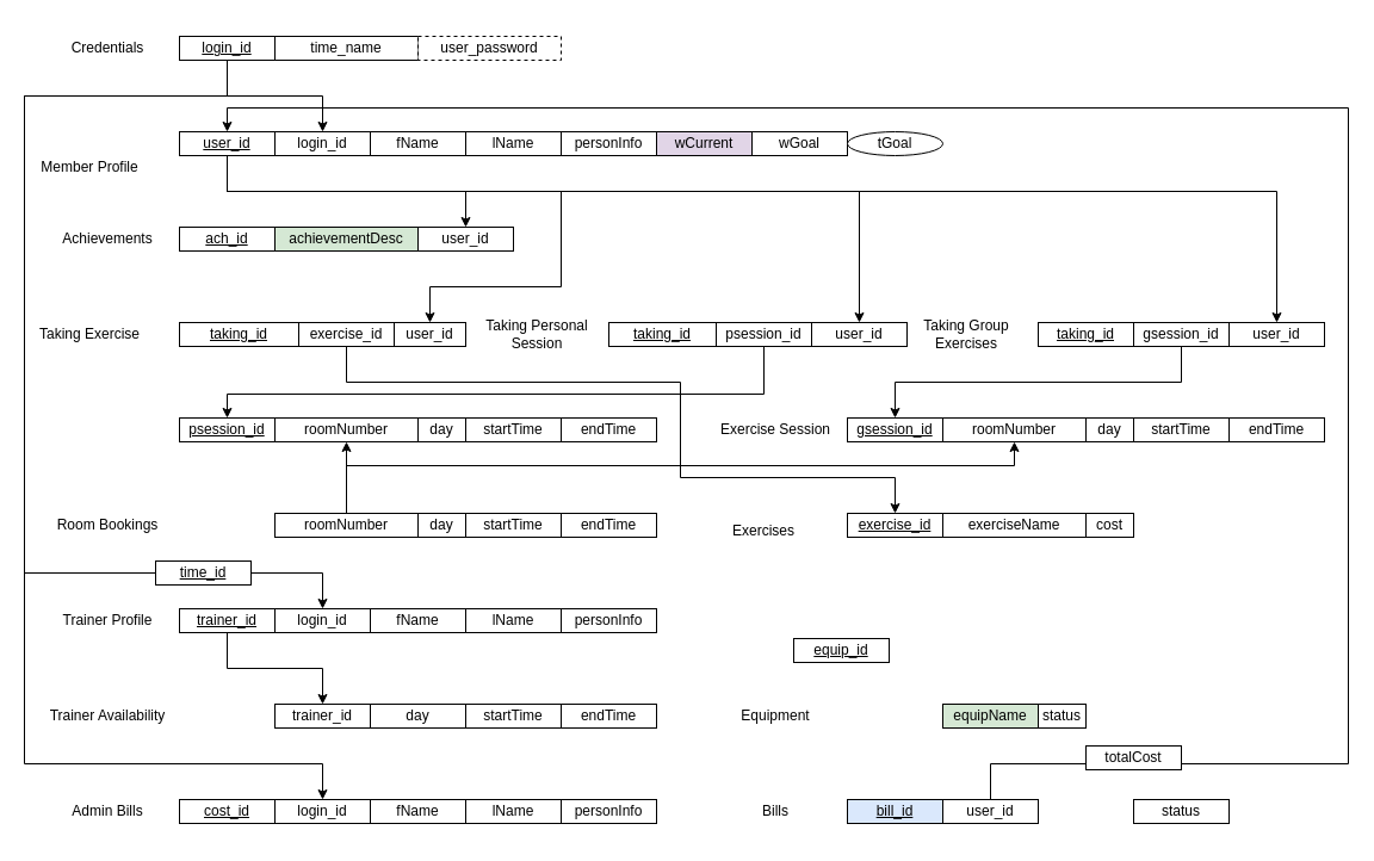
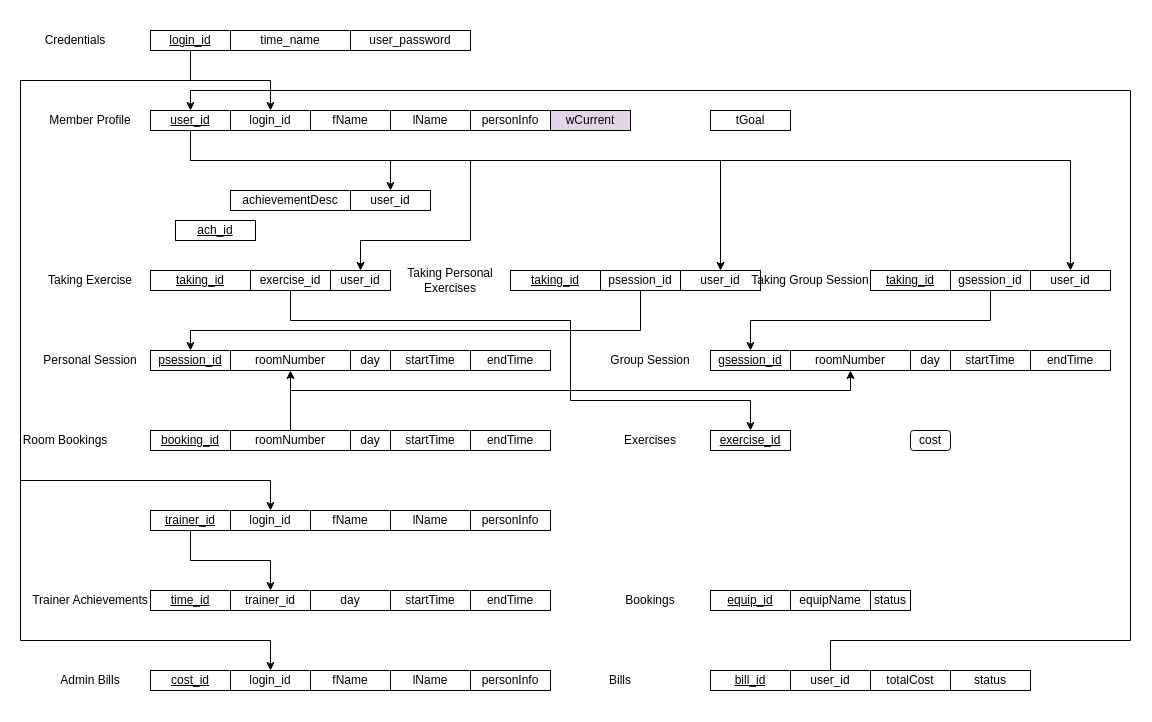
  <mxCell id="0" />
  <mxCell id="1" parent="0" />
  <mxCell id="2" style="edgeStyle=orthogonalEdgeStyle;rounded=0;orthogonalLoop=1;jettySize=auto;html=1;exitX=0.5;exitY=1;exitDx=0;exitDy=0;entryX=0.5;entryY=0;entryDx=0;entryDy=0;" parent="1" source="5" target="9" edge="1"><mxGeometry relative="1" as="geometry" /></mxCell>
  <mxCell id="3" style="edgeStyle=orthogonalEdgeStyle;rounded=0;orthogonalLoop=1;jettySize=auto;html=1;exitX=0.5;exitY=1;exitDx=0;exitDy=0;entryX=0.5;entryY=0;entryDx=0;entryDy=0;" parent="1" source="5" target="57" edge="1"><mxGeometry relative="1" as="geometry"><Array as="points"><mxPoint x="190" y="80" /><mxPoint x="20" y="80" /><mxPoint x="20" y="480" /><mxPoint x="270" y="480" /></Array></mxGeometry></mxCell>
  <mxCell id="4" style="edgeStyle=orthogonalEdgeStyle;rounded=0;orthogonalLoop=1;jettySize=auto;html=1;exitX=0.5;exitY=1;exitDx=0;exitDy=0;entryX=0.5;entryY=0;entryDx=0;entryDy=0;" parent="1" source="5" target="69" edge="1"><mxGeometry relative="1" as="geometry"><Array as="points"><mxPoint x="190" y="80" /><mxPoint x="20" y="80" /><mxPoint x="20" y="640" /><mxPoint x="270" y="640" /></Array></mxGeometry></mxCell>
  <mxCell id="5" value="login_id" style="rounded=0;whiteSpace=wrap;html=1;fontStyle=4" parent="1" vertex="1"><mxGeometry x="150" y="30" width="80" height="20" as="geometry" /></mxCell>
  <mxCell id="6" value="time_name" style="rounded=0;whiteSpace=wrap;html=1;fontStyle=0" parent="1" vertex="1"><mxGeometry x="230" y="30" width="120" height="20" as="geometry" /></mxCell>
- <mxCell id="7" value="user_password" style="rounded=0;whiteSpace=wrap;html=1;fontStyle=0;dashed=1;" parent="1" vertex="1"><mxGeometry x="350" y="30" width="120" height="20" as="geometry" /></mxCell>
- <mxCell id="8" value="Credentials" style="text;html=1;align=center;verticalAlign=middle;whiteSpace=wrap;rounded=0;" parent="1" vertex="1"><mxGeometry x="30" y="20" width="120" height="40" as="geometry" /></mxCell>
+ <mxCell id="7" value="user_password" style="rounded=0;whiteSpace=wrap;html=1;fontStyle=0" parent="1" vertex="1"><mxGeometry x="350" y="30" width="120" height="20" as="geometry" /></mxCell>
+ <mxCell id="8" value="Credentials" style="text;html=1;align=center;verticalAlign=middle;whiteSpace=wrap;rounded=0;" parent="1" vertex="1"><mxGeometry x="15" y="20" width="120" height="40" as="geometry" /></mxCell>
  <mxCell id="9" value="login_id" style="rounded=0;whiteSpace=wrap;html=1;fontStyle=0" parent="1" vertex="1"><mxGeometry x="230" y="110" width="80" height="20" as="geometry" /></mxCell>
  <mxCell id="10" style="edgeStyle=orthogonalEdgeStyle;rounded=0;orthogonalLoop=1;jettySize=auto;html=1;exitX=0.5;exitY=1;exitDx=0;exitDy=0;entryX=0.5;entryY=0;entryDx=0;entryDy=0;" parent="1" source="14" target="25" edge="1"><mxGeometry relative="1" as="geometry"><Array as="points"><mxPoint x="190" y="160" /><mxPoint x="470" y="160" /><mxPoint x="470" y="240" /><mxPoint x="360" y="240" /></Array></mxGeometry></mxCell>
  <mxCell id="11" style="edgeStyle=orthogonalEdgeStyle;rounded=0;orthogonalLoop=1;jettySize=auto;html=1;exitX=0.5;exitY=1;exitDx=0;exitDy=0;entryX=0.5;entryY=0;entryDx=0;entryDy=0;" parent="1" source="14" target="29" edge="1"><mxGeometry relative="1" as="geometry"><Array as="points"><mxPoint x="190" y="160" /><mxPoint x="720" y="160" /></Array></mxGeometry></mxCell>
  <mxCell id="12" style="edgeStyle=orthogonalEdgeStyle;rounded=0;orthogonalLoop=1;jettySize=auto;html=1;exitX=0.5;exitY=1;exitDx=0;exitDy=0;entryX=0.5;entryY=0;entryDx=0;entryDy=0;" parent="1" source="14" target="33" edge="1"><mxGeometry relative="1" as="geometry"><Array as="points"><mxPoint x="190" y="160" /><mxPoint x="1070" y="160" /></Array></mxGeometry></mxCell>
  <mxCell id="13" style="edgeStyle=orthogonalEdgeStyle;rounded=0;orthogonalLoop=1;jettySize=auto;html=1;exitX=0.5;exitY=1;exitDx=0;exitDy=0;entryX=0.5;entryY=0;entryDx=0;entryDy=0;" parent="1" source="14" target="22" edge="1"><mxGeometry relative="1" as="geometry" /></mxCell>
  <mxCell id="14" value="user_id" style="rounded=0;whiteSpace=wrap;html=1;fontStyle=4" parent="1" vertex="1"><mxGeometry x="150" y="110" width="80" height="20" as="geometry" /></mxCell>
  <mxCell id="15" value="fName" style="rounded=0;whiteSpace=wrap;html=1;fontStyle=0" parent="1" vertex="1"><mxGeometry x="310" y="110" width="80" height="20" as="geometry" /></mxCell>
- <mxCell id="16" value="Member Profile" style="text;html=1;align=center;verticalAlign=middle;whiteSpace=wrap;rounded=0;" parent="1" vertex="1"><mxGeometry x="15" y="120" width="120" height="40" as="geometry" /></mxCell>
+ <mxCell id="16" value="Member Profile" style="text;html=1;align=center;verticalAlign=middle;whiteSpace=wrap;rounded=0;" parent="1" vertex="1"><mxGeometry x="30" y="100" width="120" height="40" as="geometry" /></mxCell>
  <mxCell id="17" value="lName" style="rounded=0;whiteSpace=wrap;html=1;fontStyle=0" parent="1" vertex="1"><mxGeometry x="390" y="110" width="80" height="20" as="geometry" /></mxCell>
  <mxCell id="18" value="personInfo" style="rounded=0;whiteSpace=wrap;html=1;fontStyle=0" parent="1" vertex="1"><mxGeometry x="470" y="110" width="80" height="20" as="geometry" /></mxCell>
  <mxCell id="19" value="wCurrent" style="rounded=0;whiteSpace=wrap;html=1;fontStyle=0;fillColor=#e1d5e7;" parent="1" vertex="1"><mxGeometry x="550" y="110" width="80" height="20" as="geometry" /></mxCell>
- <mxCell id="20" value="wGoal" style="rounded=0;whiteSpace=wrap;html=1;fontStyle=0" parent="1" vertex="1"><mxGeometry x="630" y="110" width="80" height="20" as="geometry" /></mxCell>
- <mxCell id="21" value="tGoal" style="ellipse;whiteSpace=wrap;html=1;fontStyle=0;" parent="1" vertex="1"><mxGeometry x="710" y="110" width="80" height="20" as="geometry" /></mxCell>
+ <mxCell id="21" value="tGoal" style="rounded=0;whiteSpace=wrap;html=1;fontStyle=0" parent="1" vertex="1"><mxGeometry x="710" y="110" width="80" height="20" as="geometry" /></mxCell>
  <mxCell id="22" value="user_id" style="rounded=0;whiteSpace=wrap;html=1;fontStyle=0" parent="1" vertex="1"><mxGeometry x="350" y="190" width="80" height="20" as="geometry" /></mxCell>
- <mxCell id="23" value="achievementDesc" style="rounded=0;whiteSpace=wrap;html=1;fontStyle=0;fillColor=#d5e8d4;" parent="1" vertex="1"><mxGeometry x="230" y="190" width="120" height="20" as="geometry" /></mxCell>
- <mxCell id="24" value="Achievements" style="text;html=1;align=center;verticalAlign=middle;whiteSpace=wrap;rounded=0;" parent="1" vertex="1"><mxGeometry x="30" y="180" width="120" height="40" as="geometry" /></mxCell>
+ <mxCell id="23" value="achievementDesc" style="rounded=0;whiteSpace=wrap;html=1;fontStyle=0" parent="1" vertex="1"><mxGeometry x="230" y="190" width="120" height="20" as="geometry" /></mxCell>
  <mxCell id="25" value="user_id" style="rounded=0;whiteSpace=wrap;html=1;fontStyle=0" parent="1" vertex="1"><mxGeometry x="330" y="270" width="60" height="20" as="geometry" /></mxCell>
  <mxCell id="26" style="edgeStyle=orthogonalEdgeStyle;rounded=0;orthogonalLoop=1;jettySize=auto;html=1;exitX=0.5;exitY=1;exitDx=0;exitDy=0;entryX=0.5;entryY=0;entryDx=0;entryDy=0;" parent="1" source="27" target="76" edge="1"><mxGeometry relative="1" as="geometry"><Array as="points"><mxPoint x="290" y="320" /><mxPoint x="570" y="320" /><mxPoint x="570" y="400" /><mxPoint x="750" y="400" /></Array></mxGeometry></mxCell>
  <mxCell id="27" value="exercise_id" style="rounded=0;whiteSpace=wrap;html=1;fontStyle=0" parent="1" vertex="1"><mxGeometry x="250" y="270" width="80" height="20" as="geometry" /></mxCell>
- <mxCell id="28" value="Taking Exercise" style="text;html=1;align=center;verticalAlign=middle;whiteSpace=wrap;rounded=0;" parent="1" vertex="1"><mxGeometry x="15" y="260" width="120" height="40" as="geometry" /></mxCell>
+ <mxCell id="28" value="Taking Exercise" style="text;html=1;align=center;verticalAlign=middle;whiteSpace=wrap;rounded=0;" parent="1" vertex="1"><mxGeometry x="30" y="260" width="120" height="40" as="geometry" /></mxCell>
  <mxCell id="29" value="user_id" style="rounded=0;whiteSpace=wrap;html=1;fontStyle=0" parent="1" vertex="1"><mxGeometry x="680" y="270" width="80" height="20" as="geometry" /></mxCell>
  <mxCell id="30" style="edgeStyle=orthogonalEdgeStyle;rounded=0;orthogonalLoop=1;jettySize=auto;html=1;exitX=0.5;exitY=1;exitDx=0;exitDy=0;entryX=0.5;entryY=0;entryDx=0;entryDy=0;" parent="1" source="31" target="37" edge="1"><mxGeometry relative="1" as="geometry"><Array as="points"><mxPoint x="640" y="330" /><mxPoint x="190" y="330" /></Array></mxGeometry></mxCell>
  <mxCell id="31" value="psession_id" style="rounded=0;whiteSpace=wrap;html=1;fontStyle=0" parent="1" vertex="1"><mxGeometry x="600" y="270" width="80" height="20" as="geometry" /></mxCell>
- <mxCell id="32" value="Taking Personal Session" style="text;html=1;align=center;verticalAlign=middle;whiteSpace=wrap;rounded=0;" parent="1" vertex="1"><mxGeometry x="390" y="260" width="120" height="40" as="geometry" /></mxCell>
+ <mxCell id="32" value="Taking Personal Exercises" style="text;html=1;align=center;verticalAlign=middle;whiteSpace=wrap;rounded=0;" parent="1" vertex="1"><mxGeometry x="390" y="260" width="120" height="40" as="geometry" /></mxCell>
  <mxCell id="33" value="user_id" style="rounded=0;whiteSpace=wrap;html=1;fontStyle=0" parent="1" vertex="1"><mxGeometry x="1030" y="270" width="80" height="20" as="geometry" /></mxCell>
  <mxCell id="34" style="edgeStyle=orthogonalEdgeStyle;rounded=0;orthogonalLoop=1;jettySize=auto;html=1;exitX=0.5;exitY=1;exitDx=0;exitDy=0;entryX=0.5;entryY=0;entryDx=0;entryDy=0;" parent="1" source="35" target="43" edge="1"><mxGeometry relative="1" as="geometry" /></mxCell>
  <mxCell id="35" value="gsession_id" style="rounded=0;whiteSpace=wrap;html=1;fontStyle=0" parent="1" vertex="1"><mxGeometry x="950" y="270" width="80" height="20" as="geometry" /></mxCell>
- <mxCell id="36" value="Taking Group Exercises" style="text;html=1;align=center;verticalAlign=middle;whiteSpace=wrap;rounded=0;" parent="1" vertex="1"><mxGeometry x="750" y="260" width="120" height="40" as="geometry" /></mxCell>
+ <mxCell id="36" value="Taking Group Session" style="text;html=1;align=center;verticalAlign=middle;whiteSpace=wrap;rounded=0;" parent="1" vertex="1"><mxGeometry x="750" y="260" width="120" height="40" as="geometry" /></mxCell>
  <mxCell id="37" value="psession_id" style="rounded=0;whiteSpace=wrap;html=1;fontStyle=4" parent="1" vertex="1"><mxGeometry x="150" y="350" width="80" height="20" as="geometry" /></mxCell>
  <mxCell id="38" value="roomNumber" style="rounded=0;whiteSpace=wrap;html=1;fontStyle=0" parent="1" vertex="1"><mxGeometry x="230" y="350" width="120" height="20" as="geometry" /></mxCell>
+ <mxCell id="39" value="Personal Session" style="text;html=1;align=center;verticalAlign=middle;whiteSpace=wrap;rounded=0;" parent="1" vertex="1"><mxGeometry x="30" y="340" width="120" height="40" as="geometry" /></mxCell>
  <mxCell id="40" value="day" style="rounded=0;whiteSpace=wrap;html=1;fontStyle=0" parent="1" vertex="1"><mxGeometry x="350" y="350" width="40" height="20" as="geometry" /></mxCell>
  <mxCell id="41" value="startTime" style="rounded=0;whiteSpace=wrap;html=1;fontStyle=0" parent="1" vertex="1"><mxGeometry x="390" y="350" width="80" height="20" as="geometry" /></mxCell>
  <mxCell id="42" value="endTime" style="rounded=0;whiteSpace=wrap;html=1;fontStyle=0" parent="1" vertex="1"><mxGeometry x="470" y="350" width="80" height="20" as="geometry" /></mxCell>
  <mxCell id="43" value="gsession_id" style="rounded=0;whiteSpace=wrap;html=1;fontStyle=4" parent="1" vertex="1"><mxGeometry x="710" y="350" width="80" height="20" as="geometry" /></mxCell>
  <mxCell id="44" value="roomNumber" style="rounded=0;whiteSpace=wrap;html=1;fontStyle=0" parent="1" vertex="1"><mxGeometry x="790" y="350" width="120" height="20" as="geometry" /></mxCell>
- <mxCell id="45" value="Exercise Session" style="text;html=1;align=center;verticalAlign=middle;whiteSpace=wrap;rounded=0;" parent="1" vertex="1"><mxGeometry x="590" y="340" width="120" height="40" as="geometry" /></mxCell>
+ <mxCell id="45" value="Group Session" style="text;html=1;align=center;verticalAlign=middle;whiteSpace=wrap;rounded=0;" parent="1" vertex="1"><mxGeometry x="590" y="340" width="120" height="40" as="geometry" /></mxCell>
  <mxCell id="46" value="day" style="rounded=0;whiteSpace=wrap;html=1;fontStyle=0" parent="1" vertex="1"><mxGeometry x="910" y="350" width="40" height="20" as="geometry" /></mxCell>
  <mxCell id="47" value="startTime" style="rounded=0;whiteSpace=wrap;html=1;fontStyle=0" parent="1" vertex="1"><mxGeometry x="950" y="350" width="80" height="20" as="geometry" /></mxCell>
  <mxCell id="48" value="endTime" style="rounded=0;whiteSpace=wrap;html=1;fontStyle=0" parent="1" vertex="1"><mxGeometry x="1030" y="350" width="80" height="20" as="geometry" /></mxCell>
+ <mxCell id="49" value="booking_id" style="rounded=0;whiteSpace=wrap;html=1;fontStyle=4" parent="1" vertex="1"><mxGeometry x="150" y="430" width="80" height="20" as="geometry" /></mxCell>
  <mxCell id="50" style="edgeStyle=orthogonalEdgeStyle;rounded=0;orthogonalLoop=1;jettySize=auto;html=1;exitX=0.5;exitY=0;exitDx=0;exitDy=0;entryX=0.5;entryY=1;entryDx=0;entryDy=0;" parent="1" source="52" target="38" edge="1"><mxGeometry relative="1" as="geometry" /></mxCell>
  <mxCell id="51" style="edgeStyle=orthogonalEdgeStyle;rounded=0;orthogonalLoop=1;jettySize=auto;html=1;exitX=0.5;exitY=0;exitDx=0;exitDy=0;entryX=0.5;entryY=1;entryDx=0;entryDy=0;" parent="1" source="52" target="44" edge="1"><mxGeometry relative="1" as="geometry"><Array as="points"><mxPoint x="290" y="390" /><mxPoint x="850" y="390" /></Array></mxGeometry></mxCell>
  <mxCell id="52" value="roomNumber" style="rounded=0;whiteSpace=wrap;html=1;fontStyle=0" parent="1" vertex="1"><mxGeometry x="230" y="430" width="120" height="20" as="geometry" /></mxCell>
- <mxCell id="53" value="Room Bookings" style="text;html=1;align=center;verticalAlign=middle;whiteSpace=wrap;rounded=0;" parent="1" vertex="1"><mxGeometry x="30" y="420" width="120" height="40" as="geometry" /></mxCell>
+ <mxCell id="53" value="Room Bookings" style="text;html=1;align=center;verticalAlign=middle;whiteSpace=wrap;rounded=0;" parent="1" vertex="1"><mxGeometry x="5" y="420" width="120" height="40" as="geometry" /></mxCell>
  <mxCell id="54" value="day" style="rounded=0;whiteSpace=wrap;html=1;fontStyle=0" parent="1" vertex="1"><mxGeometry x="350" y="430" width="40" height="20" as="geometry" /></mxCell>
  <mxCell id="55" value="startTime" style="rounded=0;whiteSpace=wrap;html=1;fontStyle=0" parent="1" vertex="1"><mxGeometry x="390" y="430" width="80" height="20" as="geometry" /></mxCell>
  <mxCell id="56" value="endTime" style="rounded=0;whiteSpace=wrap;html=1;fontStyle=0" parent="1" vertex="1"><mxGeometry x="470" y="430" width="80" height="20" as="geometry" /></mxCell>
  <mxCell id="57" value="login_id" style="rounded=0;whiteSpace=wrap;html=1;fontStyle=0" parent="1" vertex="1"><mxGeometry x="230" y="510" width="80" height="20" as="geometry" /></mxCell>
  <mxCell id="58" style="edgeStyle=orthogonalEdgeStyle;rounded=0;orthogonalLoop=1;jettySize=auto;html=1;exitX=0.5;exitY=1;exitDx=0;exitDy=0;entryX=0.5;entryY=0;entryDx=0;entryDy=0;" parent="1" source="59" target="65" edge="1"><mxGeometry relative="1" as="geometry" /></mxCell>
  <mxCell id="59" value="trainer_id" style="rounded=0;whiteSpace=wrap;html=1;fontStyle=4" parent="1" vertex="1"><mxGeometry x="150" y="510" width="80" height="20" as="geometry" /></mxCell>
- <mxCell id="60" value="Trainer Profile" style="text;html=1;align=center;verticalAlign=middle;whiteSpace=wrap;rounded=0;" parent="1" vertex="1"><mxGeometry x="30" y="500" width="120" height="40" as="geometry" /></mxCell>
  <mxCell id="61" value="fName" style="rounded=0;whiteSpace=wrap;html=1;fontStyle=0" parent="1" vertex="1"><mxGeometry x="310" y="510" width="80" height="20" as="geometry" /></mxCell>
  <mxCell id="62" value="lName" style="rounded=0;whiteSpace=wrap;html=1;fontStyle=0" parent="1" vertex="1"><mxGeometry x="390" y="510" width="80" height="20" as="geometry" /></mxCell>
  <mxCell id="63" value="personInfo" style="rounded=0;whiteSpace=wrap;html=1;fontStyle=0" parent="1" vertex="1"><mxGeometry x="470" y="510" width="80" height="20" as="geometry" /></mxCell>
  <mxCell id="64" value="day" style="rounded=0;whiteSpace=wrap;html=1;fontStyle=0" parent="1" vertex="1"><mxGeometry x="310" y="590" width="80" height="20" as="geometry" /></mxCell>
  <mxCell id="65" value="trainer_id" style="rounded=0;whiteSpace=wrap;html=1;fontStyle=0" parent="1" vertex="1"><mxGeometry x="230" y="590" width="80" height="20" as="geometry" /></mxCell>
- <mxCell id="66" value="Trainer Availability" style="text;html=1;align=center;verticalAlign=middle;whiteSpace=wrap;rounded=0;" parent="1" vertex="1"><mxGeometry x="30" y="580" width="120" height="40" as="geometry" /></mxCell>
+ <mxCell id="66" value="Trainer Achievements" style="text;html=1;align=center;verticalAlign=middle;whiteSpace=wrap;rounded=0;" parent="1" vertex="1"><mxGeometry x="30" y="580" width="120" height="40" as="geometry" /></mxCell>
  <mxCell id="67" value="startTime" style="rounded=0;whiteSpace=wrap;html=1;fontStyle=0" parent="1" vertex="1"><mxGeometry x="390" y="590" width="80" height="20" as="geometry" /></mxCell>
  <mxCell id="68" value="endTime" style="rounded=0;whiteSpace=wrap;html=1;fontStyle=0" parent="1" vertex="1"><mxGeometry x="470" y="590" width="80" height="20" as="geometry" /></mxCell>
  <mxCell id="69" value="login_id" style="rounded=0;whiteSpace=wrap;html=1;fontStyle=0" parent="1" vertex="1"><mxGeometry x="230" y="670" width="80" height="20" as="geometry" /></mxCell>
  <mxCell id="70" value="cost_id" style="rounded=0;whiteSpace=wrap;html=1;fontStyle=4" parent="1" vertex="1"><mxGeometry x="150" y="670" width="80" height="20" as="geometry" /></mxCell>
  <mxCell id="71" value="Admin Bills" style="text;html=1;align=center;verticalAlign=middle;whiteSpace=wrap;rounded=0;" parent="1" vertex="1"><mxGeometry x="30" y="660" width="120" height="40" as="geometry" /></mxCell>
  <mxCell id="72" value="fName" style="rounded=0;whiteSpace=wrap;html=1;fontStyle=0" parent="1" vertex="1"><mxGeometry x="310" y="670" width="80" height="20" as="geometry" /></mxCell>
  <mxCell id="73" value="lName" style="rounded=0;whiteSpace=wrap;html=1;fontStyle=0" parent="1" vertex="1"><mxGeometry x="390" y="670" width="80" height="20" as="geometry" /></mxCell>
  <mxCell id="74" value="personInfo" style="rounded=0;whiteSpace=wrap;html=1;fontStyle=0" parent="1" vertex="1"><mxGeometry x="470" y="670" width="80" height="20" as="geometry" /></mxCell>
- <mxCell id="75" value="exerciseName" style="rounded=0;whiteSpace=wrap;html=1;fontStyle=0" parent="1" vertex="1"><mxGeometry x="790" y="430" width="120" height="20" as="geometry" /></mxCell>
  <mxCell id="76" value="exercise_id" style="rounded=0;whiteSpace=wrap;html=1;fontStyle=4" parent="1" vertex="1"><mxGeometry x="710" y="430" width="80" height="20" as="geometry" /></mxCell>
- <mxCell id="77" value="Exercises" style="text;html=1;align=center;verticalAlign=middle;whiteSpace=wrap;rounded=0;" parent="1" vertex="1"><mxGeometry x="580" y="425" width="120" height="40" as="geometry" /></mxCell>
- <mxCell id="78" value="cost" style="rounded=0;whiteSpace=wrap;html=1;fontStyle=0" parent="1" vertex="1"><mxGeometry x="910" y="430" width="40" height="20" as="geometry" /></mxCell>
- <mxCell id="79" value="equipName" style="rounded=0;whiteSpace=wrap;html=1;fontStyle=0;fillColor=#d5e8d4;" parent="1" vertex="1"><mxGeometry x="790" y="590" width="80" height="20" as="geometry" /></mxCell>
- <mxCell id="80" value="equip_id" style="rounded=0;whiteSpace=wrap;html=1;fontStyle=4" parent="1" vertex="1"><mxGeometry x="665" y="535" width="80" height="20" as="geometry" /></mxCell>
- <mxCell id="81" value="Equipment" style="text;html=1;align=center;verticalAlign=middle;whiteSpace=wrap;rounded=0;" parent="1" vertex="1"><mxGeometry x="590" y="580" width="120" height="40" as="geometry" /></mxCell>
+ <mxCell id="77" value="Exercises" style="text;html=1;align=center;verticalAlign=middle;whiteSpace=wrap;rounded=0;" parent="1" vertex="1"><mxGeometry x="590" y="420" width="120" height="40" as="geometry" /></mxCell>
+ <mxCell id="78" value="cost" style="whiteSpace=wrap;html=1;fontStyle=0;rounded=1;" parent="1" vertex="1"><mxGeometry x="910" y="430" width="40" height="20" as="geometry" /></mxCell>
+ <mxCell id="79" value="equipName" style="rounded=0;whiteSpace=wrap;html=1;fontStyle=0" parent="1" vertex="1"><mxGeometry x="790" y="590" width="80" height="20" as="geometry" /></mxCell>
+ <mxCell id="80" value="equip_id" style="rounded=0;whiteSpace=wrap;html=1;fontStyle=4" parent="1" vertex="1"><mxGeometry x="710" y="590" width="80" height="20" as="geometry" /></mxCell>
+ <mxCell id="81" value="Bookings" style="text;html=1;align=center;verticalAlign=middle;whiteSpace=wrap;rounded=0;" parent="1" vertex="1"><mxGeometry x="590" y="580" width="120" height="40" as="geometry" /></mxCell>
  <mxCell id="82" value="status" style="rounded=0;whiteSpace=wrap;html=1;fontStyle=0" parent="1" vertex="1"><mxGeometry x="870" y="590" width="40" height="20" as="geometry" /></mxCell>
  <mxCell id="83" style="edgeStyle=orthogonalEdgeStyle;rounded=0;orthogonalLoop=1;jettySize=auto;html=1;exitX=0.5;exitY=0;exitDx=0;exitDy=0;entryX=0.5;entryY=0;entryDx=0;entryDy=0;" parent="1" source="84" target="14" edge="1"><mxGeometry relative="1" as="geometry"><Array as="points"><mxPoint x="830" y="640" /><mxPoint x="1130" y="640" /><mxPoint x="1130" y="90" /><mxPoint x="190" y="90" /></Array></mxGeometry></mxCell>
  <mxCell id="84" value="user_id" style="rounded=0;whiteSpace=wrap;html=1;fontStyle=0" parent="1" vertex="1"><mxGeometry x="790" y="670" width="80" height="20" as="geometry" /></mxCell>
- <mxCell id="85" value="bill_id" style="rounded=0;whiteSpace=wrap;html=1;fontStyle=4;fillColor=#dae8fc;" parent="1" vertex="1"><mxGeometry x="710" y="670" width="80" height="20" as="geometry" /></mxCell>
- <mxCell id="86" value="Bills" style="text;html=1;align=center;verticalAlign=middle;whiteSpace=wrap;rounded=0;" parent="1" vertex="1"><mxGeometry x="590" y="660" width="120" height="40" as="geometry" /></mxCell>
- <mxCell id="87" value="totalCost" style="rounded=0;whiteSpace=wrap;html=1;fontStyle=0" parent="1" vertex="1"><mxGeometry x="910" y="625" width="80" height="20" as="geometry" /></mxCell>
+ <mxCell id="85" value="bill_id" style="rounded=0;whiteSpace=wrap;html=1;fontStyle=4" parent="1" vertex="1"><mxGeometry x="710" y="670" width="80" height="20" as="geometry" /></mxCell>
+ <mxCell id="86" value="Bills" style="text;html=1;align=center;verticalAlign=middle;whiteSpace=wrap;rounded=0;" parent="1" vertex="1"><mxGeometry x="560" y="660" width="120" height="40" as="geometry" /></mxCell>
+ <mxCell id="87" value="totalCost" style="rounded=0;whiteSpace=wrap;html=1;fontStyle=0" parent="1" vertex="1"><mxGeometry x="870" y="670" width="80" height="20" as="geometry" /></mxCell>
  <mxCell id="88" value="status" style="rounded=0;whiteSpace=wrap;html=1;fontStyle=0" parent="1" vertex="1"><mxGeometry x="950" y="670" width="80" height="20" as="geometry" /></mxCell>
- <mxCell id="89" value="ach_id" style="rounded=0;whiteSpace=wrap;html=1;fontStyle=4" vertex="1" parent="1"><mxGeometry x="150" y="190" width="80" height="20" as="geometry" /></mxCell>
+ <mxCell id="89" value="ach_id" style="rounded=0;whiteSpace=wrap;html=1;fontStyle=4" vertex="1" parent="1"><mxGeometry x="175" y="220" width="80" height="20" as="geometry" /></mxCell>
  <mxCell id="90" value="taking_id" style="rounded=0;whiteSpace=wrap;html=1;fontStyle=4" vertex="1" parent="1"><mxGeometry x="150" y="270" width="100" height="20" as="geometry" /></mxCell>
  <mxCell id="91" value="taking_id" style="rounded=0;whiteSpace=wrap;html=1;fontStyle=4" vertex="1" parent="1"><mxGeometry x="870" y="270" width="80" height="20" as="geometry" /></mxCell>
  <mxCell id="92" value="taking_id" style="rounded=0;whiteSpace=wrap;html=1;fontStyle=4" vertex="1" parent="1"><mxGeometry x="510" y="270" width="90" height="20" as="geometry" /></mxCell>
- <mxCell id="93" value="time_id" style="rounded=0;whiteSpace=wrap;html=1;fontStyle=4" vertex="1" parent="1"><mxGeometry x="130" y="470" width="80" height="20" as="geometry" /></mxCell>
+ <mxCell id="93" value="time_id" style="rounded=0;whiteSpace=wrap;html=1;fontStyle=4" vertex="1" parent="1"><mxGeometry x="150" y="590" width="80" height="20" as="geometry" /></mxCell>
